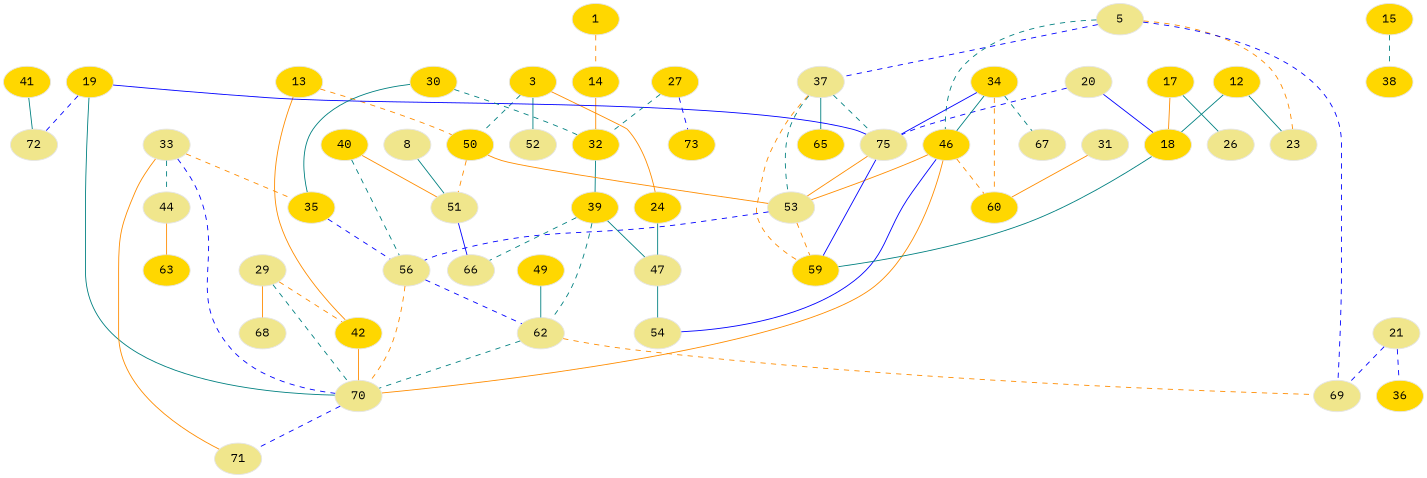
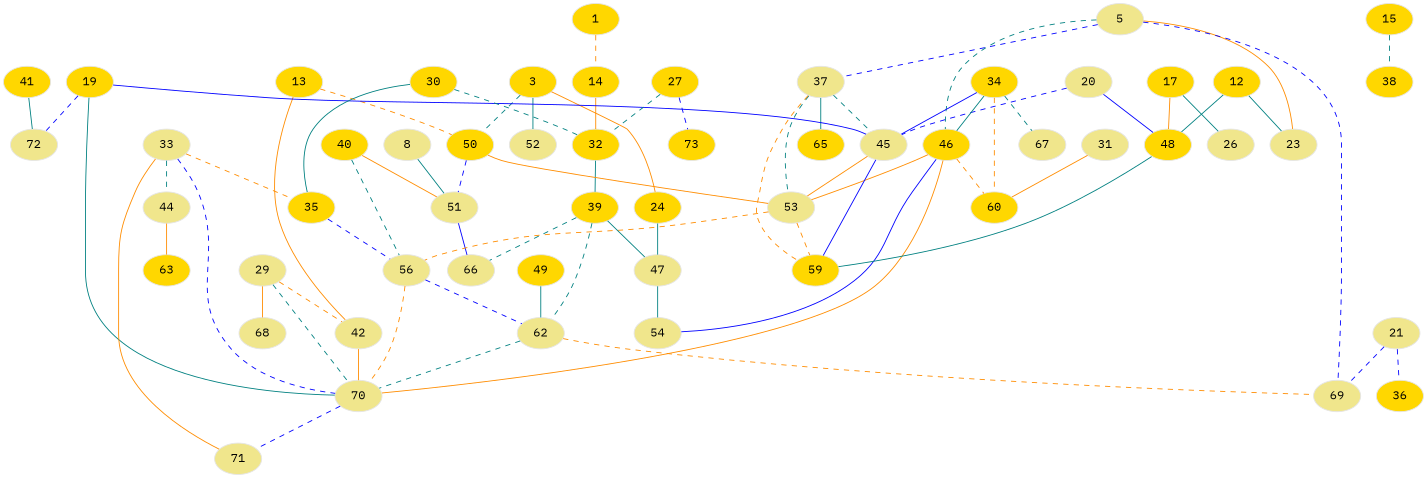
  graph {
    fontname="IBM Plex Mono"
    node [color=gray90 fillcolor=gold fontname="IBM Plex Mono" style=filled]
    edge [color=teal fontname="IBM Plex Mono" style=dashed weight=1.0]
    1
    14
    32
    3
    24
    50
    52 [fillcolor=khaki]
    47 [fillcolor=khaki]
    51 [fillcolor=khaki]
    53 [fillcolor=khaki]
    5 [fillcolor=khaki]
    23 [fillcolor=khaki]
    37 [fillcolor=khaki]
    46
    69 [fillcolor=khaki]
-   45 [fillcolor=khaki label=75]
+   45 [fillcolor=khaki]
    59
    65
    70 [fillcolor=khaki]
    60
    54 [fillcolor=khaki]
    8 [fillcolor=khaki]
    66 [fillcolor=khaki]
    12
-   48 [label=18]
+   48
    13
-   42
+   42 [fillcolor=khaki]
    39
    15
    38
    17
    26 [fillcolor=khaki]
    19
    72 [fillcolor=khaki]
    71 [fillcolor=khaki]
    20 [fillcolor=khaki]
    21 [fillcolor=khaki]
    36
    27
    73
    29 [fillcolor=khaki]
    68 [fillcolor=khaki]
    30
    35
    56 [fillcolor=khaki]
    31 [fillcolor=khaki]
    62 [fillcolor=khaki]
    33 [fillcolor=khaki]
    44 [fillcolor=khaki]
    63
    34
    67 [fillcolor=khaki]
    40
    41
    49
    1 -- 14 [color=darkorange]
    14 -- 32 [color=darkorange style=solid]
    32 -- 39 [style=solid]
    3 -- 24 [color=darkorange style=solid]
    3 -- 50
    3 -- 52 [style=solid]
    24 -- 47 [style=solid]
-   50 -- 51 [color=darkorange]
+   50 -- 51 [color=blue]
    50 -- 53 [color=darkorange style=solid]
    47 -- 54 [style=solid weight=3.0]
    51 -- 66 [color=blue style=solid]
    53 -- 59 [color=darkorange]
-   53 -- 56 [color=blue]
-   5 -- 23 [color=darkorange]
+   53 -- 56 [color=darkorange]
+   5 -- 23 [color=darkorange style=solid]
    5 -- 37 [color=blue]
    5 -- 46
    5 -- 69 [color=blue]
    37 -- 53
    37 -- 45
    37 -- 59 [color=darkorange]
    37 -- 65 [style=solid]
    46 -- 53 [color=darkorange style=solid]
    46 -- 70 [color=darkorange style=solid]
    46 -- 60 [color=darkorange]
    46 -- 54 [color=blue style=solid weight=2.0]
    45 -- 53 [color=darkorange style=solid]
    45 -- 59 [color=blue style=solid]
    70 -- 71 [color=blue]
    8 -- 51 [style=solid]
    12 -- 23 [style=solid]
    12 -- 48 [style=solid]
    48 -- 59 [style=solid]
    13 -- 50 [color=darkorange]
    13 -- 42 [color=darkorange style=solid]
    42 -- 70 [color=darkorange style=solid weight=2.0]
    39 -- 47 [style=solid weight=2.0]
    39 -- 66
    39 -- 62
    15 -- 38
    17 -- 48 [color=darkorange style=solid]
    17 -- 26 [style=solid]
    19 -- 45 [color=blue style=solid]
    19 -- 70 [style=solid]
    19 -- 72 [color=blue]
    20 -- 45 [color=blue]
    20 -- 48 [color=blue style=solid]
    21 -- 69 [color=blue]
    21 -- 36 [color=blue]
    27 -- 32
    27 -- 73 [color=blue]
    29 -- 70
    29 -- 42 [color=darkorange]
    29 -- 68 [color=darkorange style=solid]
    30 -- 32
    30 -- 35 [style=solid]
    35 -- 56 [color=blue]
    56 -- 70 [color=darkorange]
    56 -- 62 [color=blue]
    31 -- 60 [color=darkorange style=solid]
    62 -- 69 [color=darkorange]
    62 -- 70
    33 -- 70 [color=blue]
    33 -- 71 [color=darkorange style=solid]
    33 -- 35 [color=darkorange]
    33 -- 44 [weight=2.0]
    44 -- 63 [color=darkorange style=solid]
    34 -- 46 [style=solid]
    34 -- 45 [color=blue style=solid]
    34 -- 60 [color=darkorange]
    34 -- 67
    40 -- 51 [color=darkorange style=solid]
    40 -- 56
    41 -- 72 [style=solid]
    49 -- 62 [style=solid]
  }
